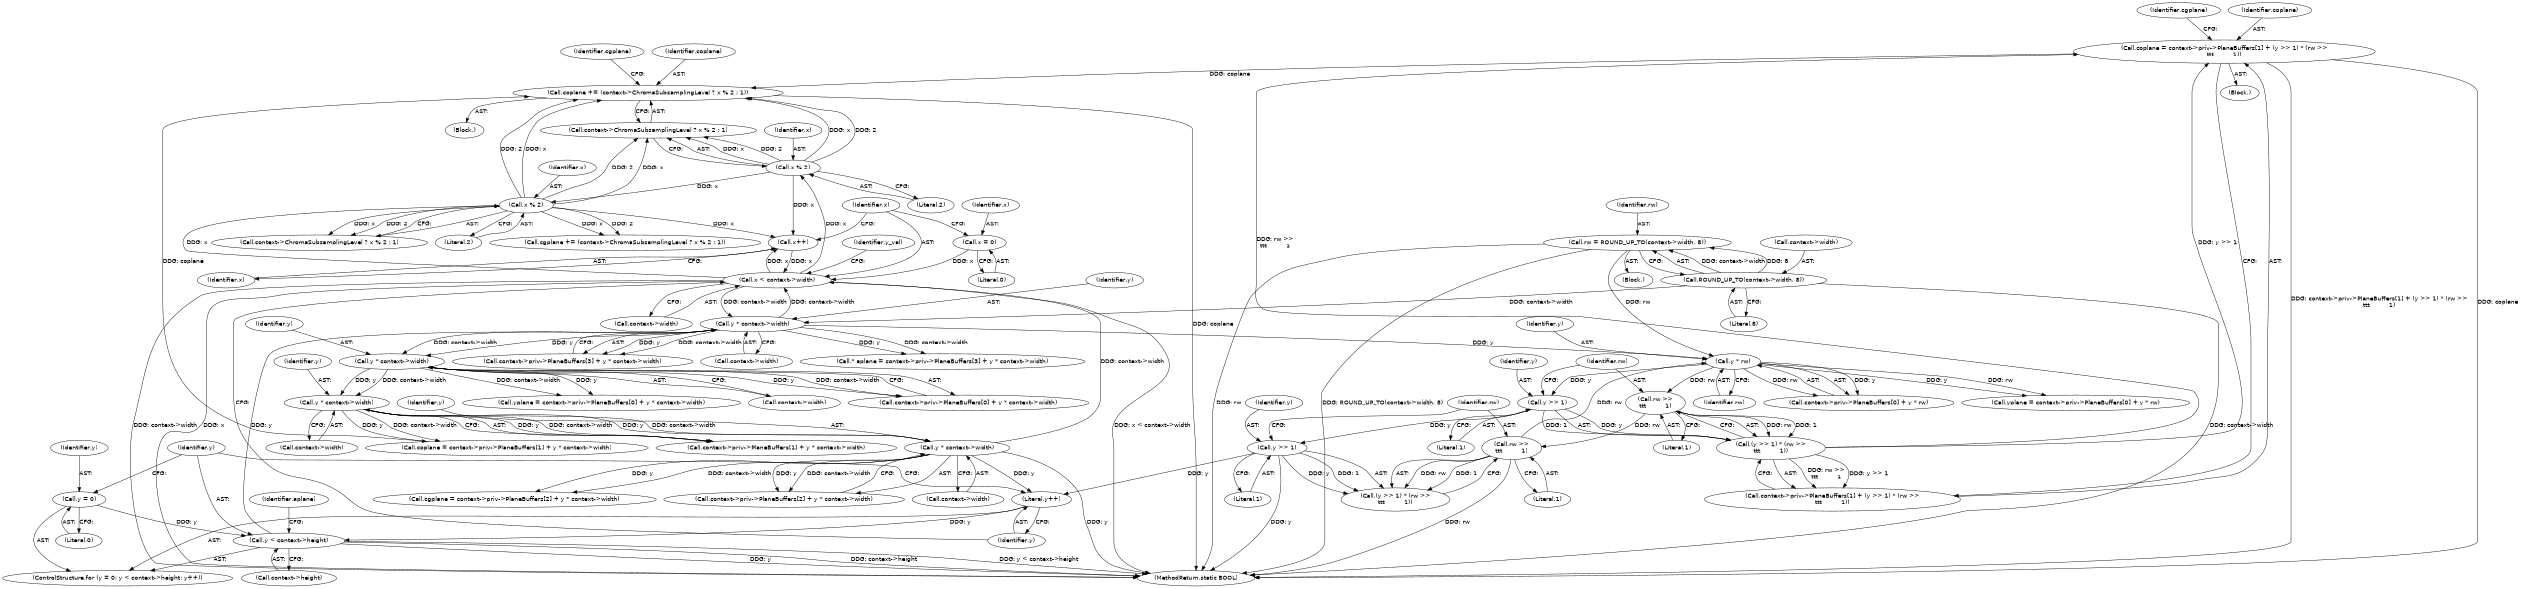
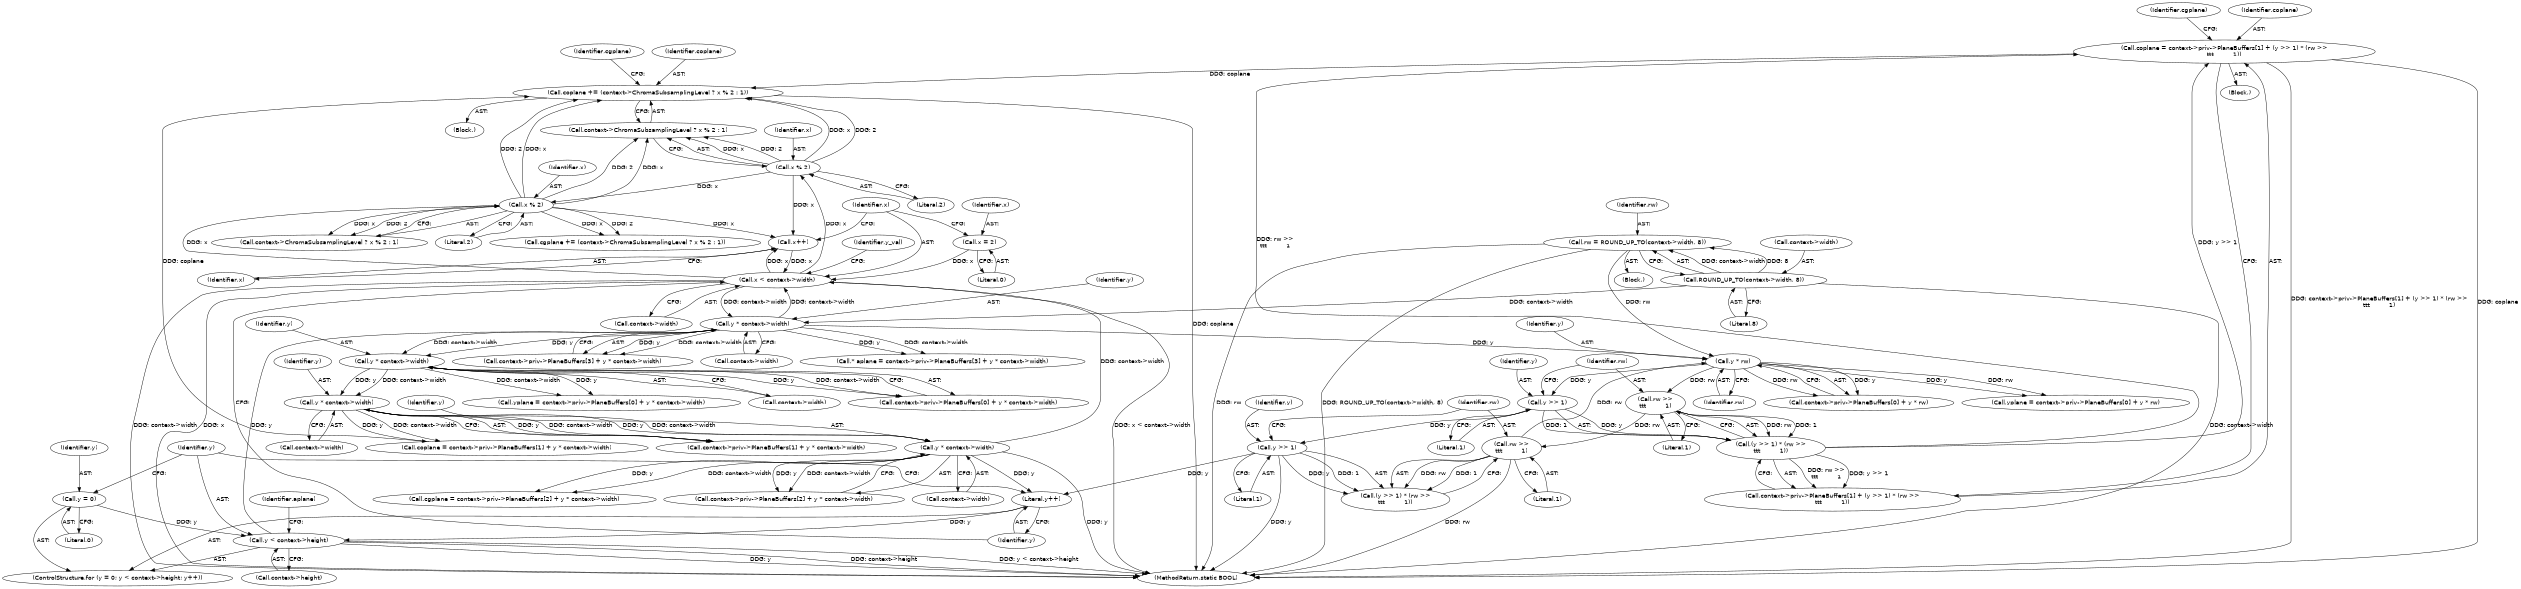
  digraph {
    fontname="DejaVu Sans"
    node [fontname="DejaVu Sans"]
    edge [fontname="DejaVu Sans"]
    n1 [label="(Call,coplane = context->priv->PlaneBuffers[1] + (y >> 1) * (rw >>\n\t\t\t          1))"]
    n2 [label="(Call,coplane += (context->ChromaSubsamplingLevel ? x % 2 : 1))"]
    n3 [label="(MethodReturn,static BOOL)"]
    n4 [label="(Call,context->priv->PlaneBuffers[1] + (y >> 1) * (rw >>\n\t\t\t          1))"]
    n5 [label="(Block,)"]
    n6 [label="(Call,context->ChromaSubsamplingLevel ? x % 2 : 1)"]
    n7 [label="(Block,)"]
    n8 [label="(Call,(y >> 1) * (rw >>\n\t\t\t          1))"]
    n9 [label="(Call,rw >>\n\t\t\t          1)"]
    n10 [label="(Call,rw >>\n\t\t\t          1)"]
    n11 [label="(Literal,1)"]
    n12 [label="(Call,y >> 1)"]
    n13 [label="(Call,y >> 1)"]
    n14 [label="(Literal,1)"]
    n15 [label="(Literal,y++)"]
    n16 [label="(Literal,1)"]
    n17 [label="(Call,(y >> 1) * (rw >>\n\t\t\t          1))"]
    n18 [label="(Call,y * rw)"]
    n19 [label="(Call,yplane = context->priv->PlaneBuffers[0] + y * rw)"]
    n20 [label="(Identifier,rw)"]
    n21 [label="(Call,context->priv->PlaneBuffers[0] + y * rw)"]
    n22 [label="(Call,y * context->width)"]
    n23 [label="(Call,y * context->width)"]
    n24 [label="(Call,x < context->width)"]
    n25 [label="(Call,context->width)"]
    n26 [label="(Call,* aplane = context->priv->PlaneBuffers[3] + y * context->width)"]
    n27 [label="(Call,context->priv->PlaneBuffers[3] + y * context->width)"]
    n28 [label="(Call,y * context->width)"]
    n29 [label="(Call,context->width)"]
    n30 [label="(Call,context->priv->PlaneBuffers[0] + y * context->width)"]
    n31 [label="(Call,yplane = context->priv->PlaneBuffers[0] + y * context->width)"]
    n32 [label="(Call,x++)"]
    n33 [label="(Call,x % 2)"]
    n34 [label="(Call,x % 2)"]
    n35 [label="(Call,context->width)"]
    n36 [label="(Call,y < context->height)"]
    n37 [label="(Call,context->height)"]
    n38 [label="(ControlStructure,for (y = 0; y < context->height; y++))"]
    n39 [label="(Identifier,y)"]
    n40 [label="(Call,y * context->width)"]
    n41 [label="(Call,context->priv->PlaneBuffers[2] + y * context->width)"]
    n42 [label="(Call,context->width)"]
    n43 [label="(Call,cgplane = context->priv->PlaneBuffers[2] + y * context->width)"]
    n44 [label="(Call,coplane = context->priv->PlaneBuffers[1] + y * context->width)"]
    n45 [label="(Call,context->priv->PlaneBuffers[1] + y * context->width)"]
    n46 [label="(Call,context->width)"]
    n47 [label="(Call,y = 0)"]
    n48 [label="(Literal,0)"]
    n49 [label="(Identifier,x)"]
    n50 [label="(Literal,2)"]
    n51 [label="(Literal,2)"]
    n52 [label="(Call,cgplane += (context->ChromaSubsamplingLevel ? x % 2 : 1))"]
    n53 [label="(Call,context->ChromaSubsamplingLevel ? x % 2 : 1)"]
-   n54 [label="(Call,x = 0)"]
+   n54 [label="(Call,x = 2)"]
    n55 [label="(Literal,0)"]
    n56 [label="(Call,ROUND_UP_TO(context->width, 8))"]
    n57 [label="(Call,rw = ROUND_UP_TO(context->width, 8))"]
    n58 [label="(Literal,8)"]
    n59 [label="(Block,)"]
    n60 [label="(Literal,1)"]
    n61 [label="(Identifier,x)"]
    n62 [label="(Identifier,x)"]
    n63 [label="(Identifier,cgplane)"]
    n64 [label="(Identifier,x)"]
    n65 [label="(Identifier,aplane)"]
    n66 [label="(Identifier,rw)"]
    n67 [label="(Identifier,y)"]
    n68 [label="(Identifier,y)"]
    n69 [label="(Identifier,x)"]
    n70 [label="(Identifier,y)"]
    n71 [label="(Identifier,y)"]
    n72 [label="(Call,context->width)"]
    n73 [label="(Identifier,rw)"]
    n74 [label="(Identifier,coplane)"]
    n75 [label="(Identifier,y)"]
    n76 [label="(Identifier,y)"]
    n77 [label="(Identifier,y)"]
    n78 [label="(Identifier,y)"]
    n79 [label="(Identifier,rw)"]
    n80 [label="(Identifier,cgplane)"]
    n81 [label="(Identifier,coplane)"]
    n82 [label="(Identifier,y)"]
    n83 [label="(Identifier,y_val)"]
    n1 -> n2 [label="DDG: coplane"]
    n1 -> n3 [label="DDG: context->priv->PlaneBuffers[1] + (y >> 1) * (rw >>\n\t\t\t          1)"]
    n1 -> n3 [label="DDG: coplane"]
    n1 -> n4 [label="CFG: "]
    n1 -> n5 [label="AST: "]
    n2 -> n3 [label="DDG: coplane"]
    n2 -> n6 [label="CFG: "]
    n2 -> n7 [label="AST: "]
    n4 -> n1 [label="AST: "]
    n4 -> n8 [label="CFG: "]
    n6 -> n2 [label="AST: "]
    n6 -> n33 [label="CFG: "]
    n8 -> n1 [label="DDG: y >> 1"]
    n8 -> n1 [label="DDG: rw >>\n\t\t\t          1"]
    n8 -> n4 [label="AST: "]
    n8 -> n4 [label="DDG: y >> 1"]
    n8 -> n4 [label="DDG: rw >>\n\t\t\t          1"]
    n8 -> n9 [label="CFG: "]
    n9 -> n8 [label="AST: "]
    n9 -> n8 [label="DDG: rw"]
    n9 -> n8 [label="DDG: 1"]
    n9 -> n10 [label="DDG: rw"]
    n9 -> n11 [label="CFG: "]
    n10 -> n3 [label="DDG: rw"]
    n10 -> n17 [label="AST: "]
    n10 -> n17 [label="DDG: rw"]
    n10 -> n17 [label="DDG: 1"]
    n10 -> n18 [label="DDG: rw"]
    n10 -> n60 [label="CFG: "]
    n11 -> n9 [label="AST: "]
    n12 -> n8 [label="AST: "]
    n12 -> n8 [label="DDG: y"]
    n12 -> n8 [label="DDG: 1"]
    n12 -> n13 [label="DDG: y"]
    n12 -> n14 [label="CFG: "]
    n13 -> n3 [label="DDG: y"]
    n13 -> n15 [label="DDG: y"]
    n13 -> n16 [label="CFG: "]
    n13 -> n17 [label="AST: "]
    n13 -> n17 [label="DDG: y"]
    n13 -> n17 [label="DDG: 1"]
    n14 -> n12 [label="AST: "]
    n15 -> n36 [label="DDG: y"]
    n15 -> n38 [label="AST: "]
    n15 -> n39 [label="CFG: "]
    n16 -> n13 [label="AST: "]
    n17 -> n10 [label="CFG: "]
    n18 -> n9 [label="DDG: rw"]
    n18 -> n12 [label="DDG: y"]
    n18 -> n19 [label="DDG: y"]
    n18 -> n19 [label="DDG: rw"]
    n18 -> n20 [label="CFG: "]
    n18 -> n21 [label="AST: "]
    n18 -> n21 [label="DDG: y"]
    n18 -> n21 [label="DDG: rw"]
    n20 -> n18 [label="AST: "]
-   n21 -> n18 [label="AST: "]
+   n21 -> n18 [label="CFG: "]
    n22 -> n18 [label="DDG: y"]
    n22 -> n23 [label="DDG: y"]
    n22 -> n23 [label="DDG: context->width"]
    n22 -> n24 [label="DDG: context->width"]
    n22 -> n25 [label="CFG: "]
    n22 -> n26 [label="DDG: y"]
    n22 -> n26 [label="DDG: context->width"]
    n22 -> n27 [label="AST: "]
    n22 -> n27 [label="DDG: y"]
    n22 -> n27 [label="DDG: context->width"]
    n23 -> n28 [label="DDG: y"]
    n23 -> n28 [label="DDG: context->width"]
    n23 -> n29 [label="CFG: "]
    n23 -> n30 [label="AST: "]
    n23 -> n30 [label="DDG: y"]
    n23 -> n30 [label="DDG: context->width"]
    n23 -> n31 [label="DDG: y"]
    n23 -> n31 [label="DDG: context->width"]
    n24 -> n3 [label="DDG: context->width"]
    n24 -> n3 [label="DDG: x"]
    n24 -> n3 [label="DDG: x < context->width"]
    n24 -> n22 [label="DDG: context->width"]
    n24 -> n32 [label="DDG: x"]
    n24 -> n33 [label="DDG: x"]
    n24 -> n34 [label="DDG: x"]
    n24 -> n35 [label="CFG: "]
    n25 -> n22 [label="AST: "]
    n27 -> n22 [label="CFG: "]
    n28 -> n40 [label="DDG: y"]
    n28 -> n40 [label="DDG: context->width"]
    n28 -> n44 [label="DDG: y"]
    n28 -> n44 [label="DDG: context->width"]
    n28 -> n45 [label="AST: "]
    n28 -> n45 [label="DDG: y"]
    n28 -> n45 [label="DDG: context->width"]
    n28 -> n46 [label="CFG: "]
    n29 -> n23 [label="AST: "]
    n30 -> n23 [label="CFG: "]
    n32 -> n24 [label="DDG: x"]
    n32 -> n49 [label="CFG: "]
    n33 -> n2 [label="DDG: x"]
    n33 -> n2 [label="DDG: 2"]
    n33 -> n6 [label="AST: "]
    n33 -> n6 [label="DDG: x"]
    n33 -> n6 [label="DDG: 2"]
    n33 -> n32 [label="DDG: x"]
    n33 -> n34 [label="DDG: x"]
    n33 -> n50 [label="CFG: "]
    n34 -> n2 [label="DDG: x"]
    n34 -> n2 [label="DDG: 2"]
    n34 -> n6 [label="DDG: x"]
    n34 -> n6 [label="DDG: 2"]
    n34 -> n32 [label="DDG: x"]
    n34 -> n51 [label="CFG: "]
    n34 -> n52 [label="DDG: x"]
    n34 -> n52 [label="DDG: 2"]
    n34 -> n53 [label="AST: "]
    n34 -> n53 [label="DDG: x"]
    n34 -> n53 [label="DDG: 2"]
    n35 -> n24 [label="AST: "]
    n36 -> n3 [label="DDG: y"]
    n36 -> n3 [label="DDG: context->height"]
    n36 -> n3 [label="DDG: y < context->height"]
    n36 -> n22 [label="DDG: y"]
    n36 -> n37 [label="CFG: "]
    n36 -> n38 [label="AST: "]
    n37 -> n36 [label="AST: "]
    n39 -> n15 [label="AST: "]
    n39 -> n24 [label="CFG: "]
    n40 -> n3 [label="DDG: y"]
    n40 -> n15 [label="DDG: y"]
    n40 -> n24 [label="DDG: context->width"]
    n40 -> n41 [label="AST: "]
    n40 -> n41 [label="DDG: y"]
    n40 -> n41 [label="DDG: context->width"]
    n40 -> n42 [label="CFG: "]
    n40 -> n43 [label="DDG: y"]
    n40 -> n43 [label="DDG: context->width"]
    n41 -> n40 [label="CFG: "]
    n42 -> n40 [label="AST: "]
    n44 -> n2 [label="DDG: coplane"]
    n45 -> n28 [label="CFG: "]
    n46 -> n28 [label="AST: "]
    n47 -> n36 [label="DDG: y"]
    n47 -> n38 [label="AST: "]
    n47 -> n48 [label="CFG: "]
    n48 -> n47 [label="AST: "]
    n49 -> n32 [label="AST: "]
    n50 -> n33 [label="AST: "]
    n51 -> n34 [label="AST: "]
    n53 -> n34 [label="CFG: "]
    n54 -> n24 [label="DDG: x"]
    n54 -> n55 [label="CFG: "]
    n55 -> n54 [label="AST: "]
    n56 -> n3 [label="DDG: context->width"]
    n56 -> n22 [label="DDG: context->width"]
    n56 -> n57 [label="AST: "]
    n56 -> n57 [label="DDG: context->width"]
    n56 -> n57 [label="DDG: 8"]
    n56 -> n58 [label="CFG: "]
    n57 -> n3 [label="DDG: rw"]
    n57 -> n3 [label="DDG: ROUND_UP_TO(context->width, 8)"]
    n57 -> n18 [label="DDG: rw"]
    n57 -> n56 [label="CFG: "]
    n57 -> n59 [label="AST: "]
    n58 -> n56 [label="AST: "]
    n60 -> n10 [label="AST: "]
    n61 -> n34 [label="AST: "]
    n62 -> n54 [label="AST: "]
    n63 -> n1 [label="CFG: "]
    n64 -> n33 [label="AST: "]
    n65 -> n36 [label="CFG: "]
    n66 -> n9 [label="AST: "]
    n66 -> n12 [label="CFG: "]
    n67 -> n12 [label="AST: "]
    n68 -> n22 [label="AST: "]
    n69 -> n24 [label="AST: "]
    n69 -> n32 [label="CFG: "]
    n69 -> n54 [label="CFG: "]
    n70 -> n40 [label="AST: "]
    n71 -> n28 [label="AST: "]
    n72 -> n56 [label="AST: "]
    n73 -> n57 [label="AST: "]
    n74 -> n1 [label="AST: "]
    n75 -> n15 [label="CFG: "]
    n75 -> n36 [label="AST: "]
    n75 -> n47 [label="CFG: "]
    n76 -> n47 [label="AST: "]
    n77 -> n18 [label="AST: "]
    n78 -> n13 [label="AST: "]
    n79 -> n10 [label="AST: "]
    n79 -> n13 [label="CFG: "]
    n80 -> n2 [label="CFG: "]
    n81 -> n2 [label="AST: "]
    n82 -> n23 [label="AST: "]
    n83 -> n24 [label="CFG: "]
  }
